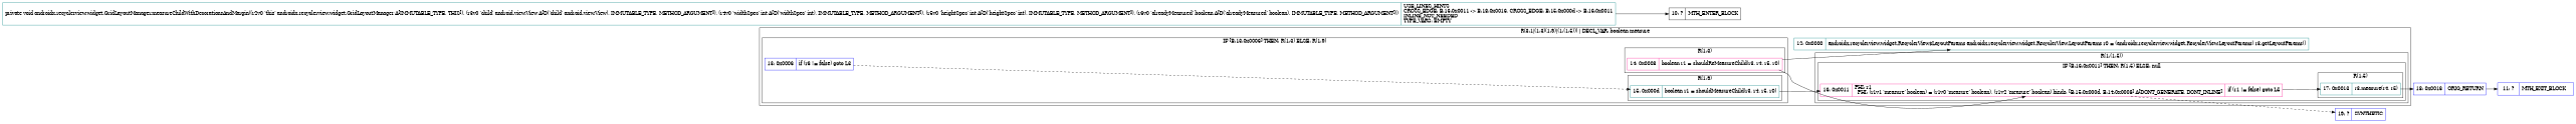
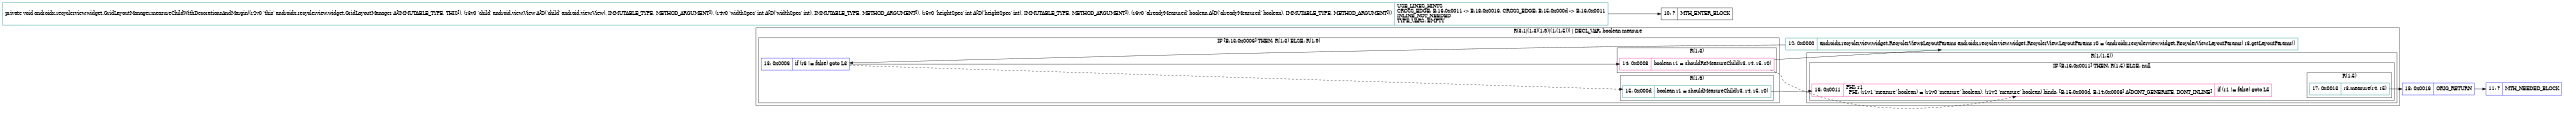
  digraph {
    rankdir=LR
    node [color=teal shape=record]
    n1 [color=deeppink label="{14\:\ 0x0008|boolean r1 = shouldReMeasureChild(r3, r4, r5, r0)\l}"]
    n2 [label="{15\:\ 0x000d|boolean r1 = shouldMeasureChild(r3, r4, r5, r0)\l}"]
    n3 [color=blue label="{13\:\ 0x0006|if (r6 != false) goto L3\l}"]
    n4 [label="{17\:\ 0x0013|r3.measure(r4, r5)\l}"]
    n5 [color=deeppink label="{16\:\ 0x0011|PHI: r1 \l  PHI: (r1v1 'measure' boolean) = (r1v0 'measure' boolean), (r1v2 'measure' boolean) binds: [B:15:0x000d, B:14:0x0008] A[DONT_GENERATE, DONT_INLINE]\l|if (r1 != false) goto L5\l}"]
    n6 [label="{12\:\ 0x0000|androidx.recyclerview.widget.RecyclerView$LayoutParams androidx.recyclerview.widget.RecyclerView.LayoutParams r0 = (androidx.recyclerview.widget.RecyclerView.LayoutParams) r3.getLayoutParams()\l}"]
    n7 [color=blue label="{18\:\ 0x0016|ORIG_RETURN\l}"]
-   n8 [color=blue label="{19\:\ ?|SYNTHETIC\l}"]
-   n9 [color=blue label="{11\:\ ?|MTH_EXIT_BLOCK\l}"]
+   n9 [color=blue label="{11\:\ ?|MTH_NEEDED_BLOCK\l}"]
    n10 [color=black label="{10\:\ ?|MTH_ENTER_BLOCK\l}"]
    n11 [label="{private void androidx.recyclerview.widget.GridLayoutManager.measureChildWithDecorationsAndMargin((r2v0 'this' androidx.recyclerview.widget.GridLayoutManager A[IMMUTABLE_TYPE, THIS]), (r3v0 'child' android.view.View A[D('child' android.view.View), IMMUTABLE_TYPE, METHOD_ARGUMENT]), (r4v0 'widthSpec' int A[D('widthSpec' int), IMMUTABLE_TYPE, METHOD_ARGUMENT]), (r5v0 'heightSpec' int A[D('heightSpec' int), IMMUTABLE_TYPE, METHOD_ARGUMENT]), (r6v0 'alreadyMeasured' boolean A[D('alreadyMeasured' boolean), IMMUTABLE_TYPE, METHOD_ARGUMENT]))  | USE_LINES_HINTS\lCROSS_EDGE: B:16:0x0011 \-\> B:18:0x0016, CROSS_EDGE: B:15:0x000d \-\> B:16:0x0011\lINLINE_NOT_NEEDED\lTYPE_VARS: EMPTY\l}"]
    subgraph cluster_1 {
      label="R(3:1|(1:3)(1:9)|(1:(1:5))) | DECL_VAR: boolean measure\l"
      n6
      subgraph cluster_2 {
        label="IF [B:13:0x0006] THEN: R(1:3) ELSE: R(1:9)"
        n3
        subgraph cluster_3 {
          label="R(1:3)"
          n1
        }
        subgraph cluster_4 {
          label="R(1:9)"
          n2
        }
      }
      subgraph cluster_5 {
        label="R(1:(1:5))"
        subgraph cluster_6 {
          label="IF [B:16:0x0011] THEN: R(1:5) ELSE: null"
          n5
          subgraph cluster_7 {
            label="R(1:5)"
            n4
          }
        }
      }
    }
-   n1 -> n5
+   n1 -> n5 [style=dashed]
    n1 -> n6
    n2 -> n5
+   n3 -> n1
    n3 -> n2 [style=dashed]
    n4 -> n7
-   n5 -> n4
-   n5 -> n8 [style=dashed]
+   n6 -> n3
    n7 -> n9
    n11 -> n10
  }
